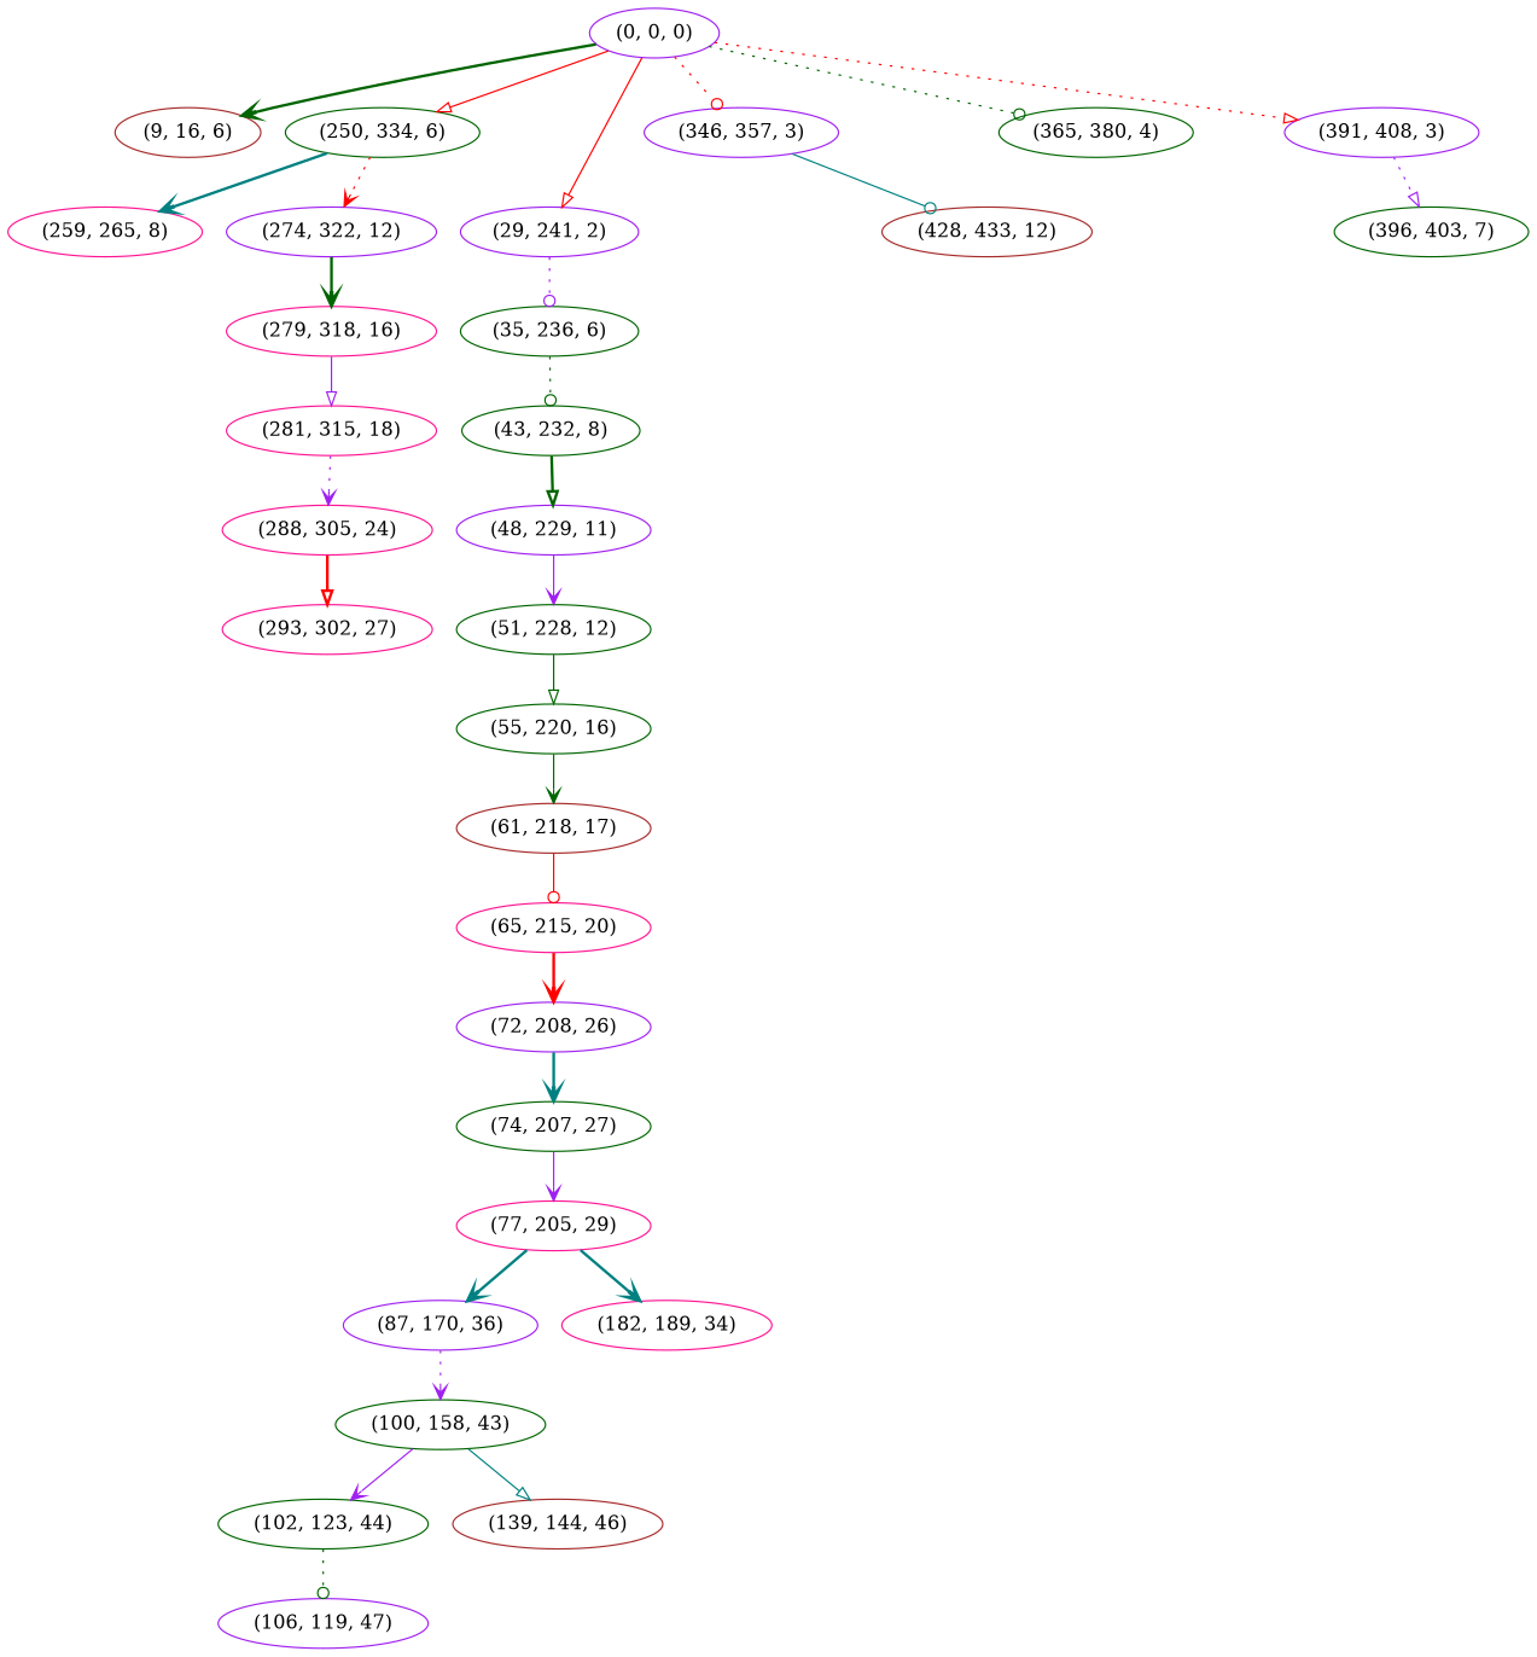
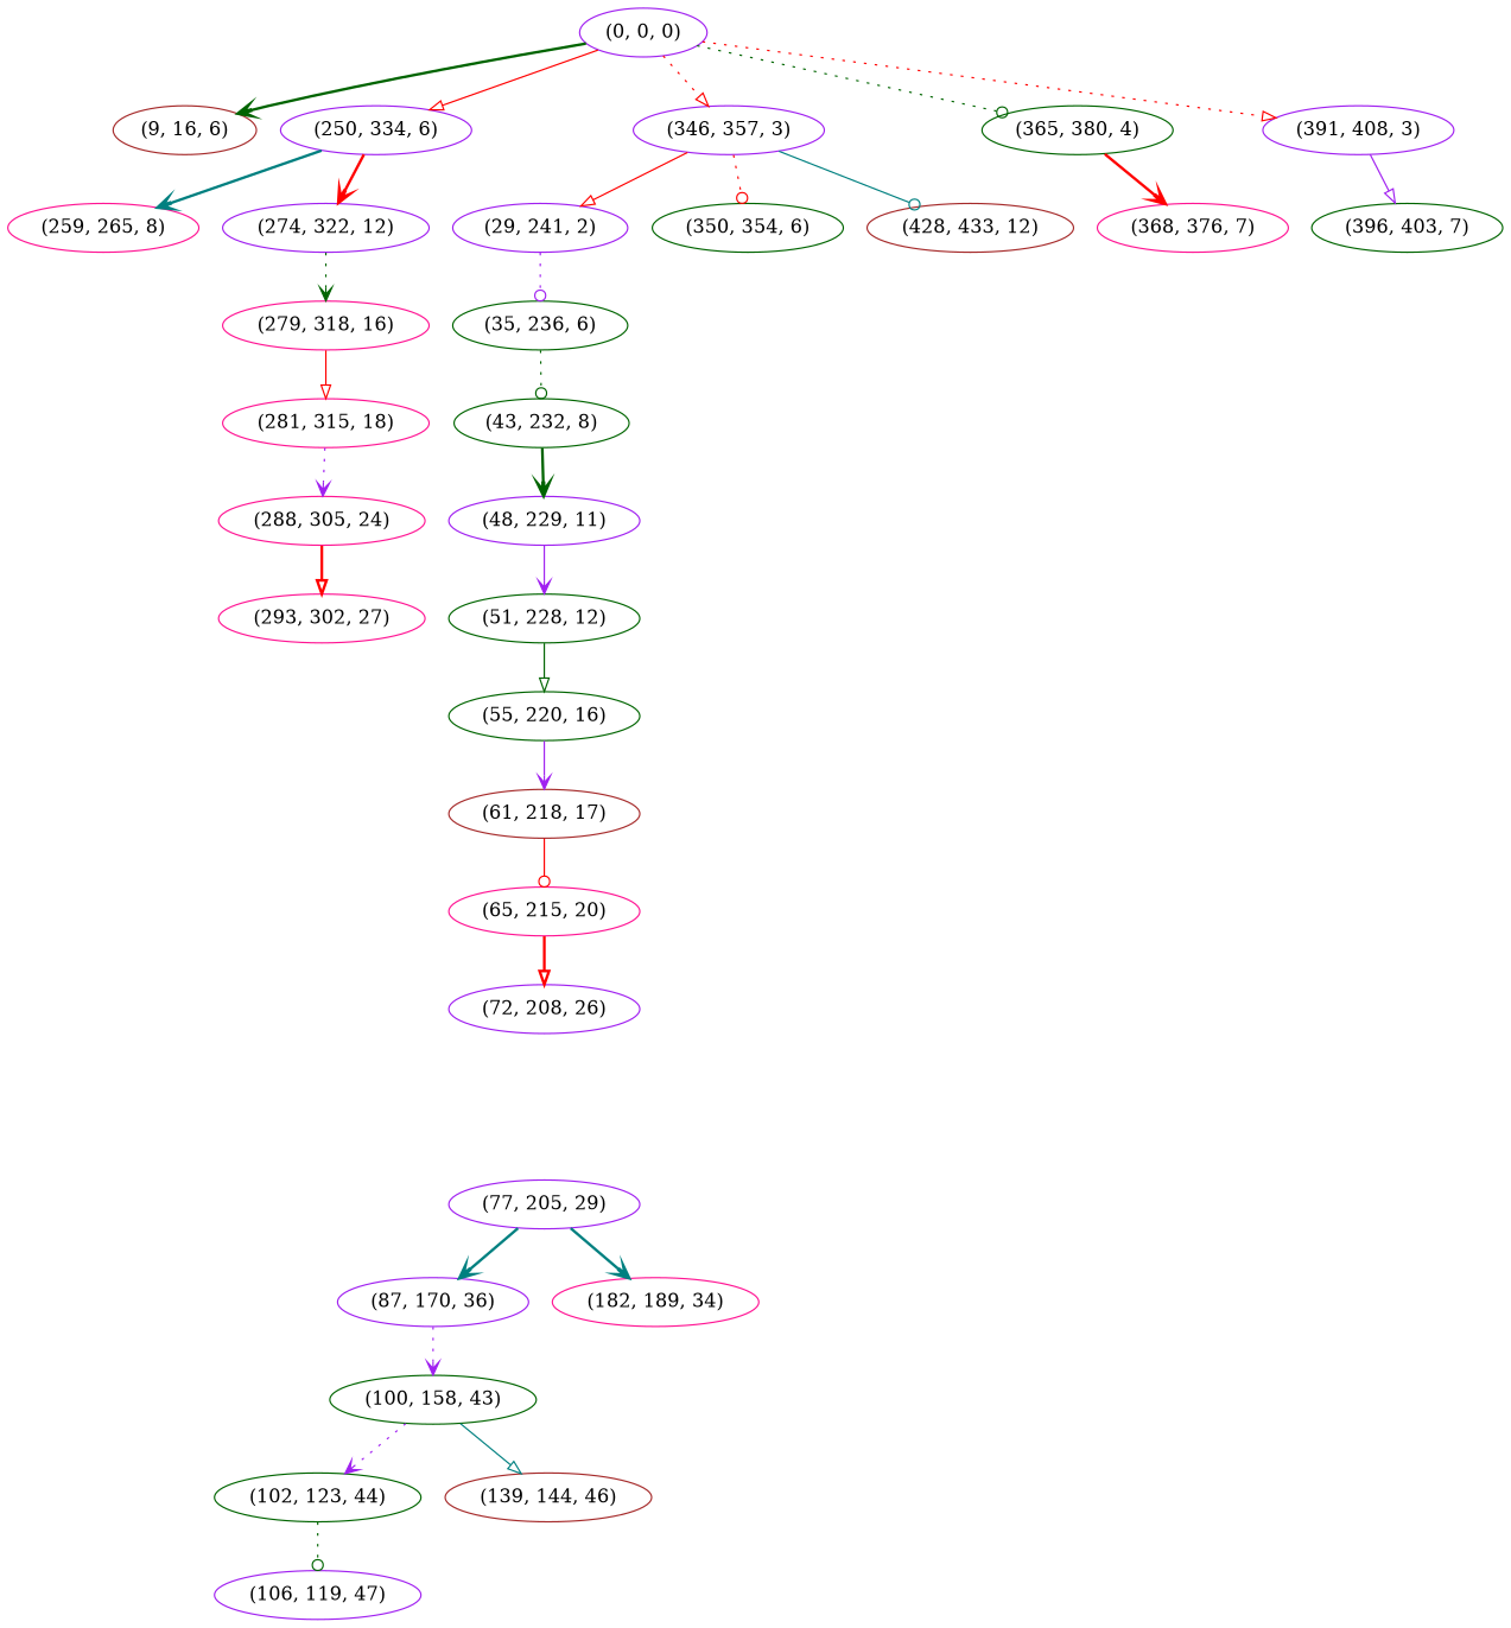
  digraph {
    node [color=darkgreen]
    edge [arrowhead=vee color=red style=dotted]
    "(0, 0, 0)" [color=purple]
    "(9, 16, 6)" [color=brown]
    "(29, 241, 2)" [color=purple]
-   "(250, 334, 6)"
+   "(250, 334, 6)" [color=purple]
    "(346, 357, 3)" [color=purple]
    "(365, 380, 4)"
    "(391, 408, 3)" [color=purple]
    "(35, 236, 6)"
    "(259, 265, 8)" [color=deeppink]
    "(274, 322, 12)" [color=purple]
    "(428, 433, 12)" [color=brown]
+   "(350, 354, 6)"
+   "(368, 376, 7)" [color=deeppink]
    "(396, 403, 7)"
    "(43, 232, 8)"
    "(48, 229, 11)" [color=purple]
    "(51, 228, 12)"
    "(55, 220, 16)"
    "(61, 218, 17)" [color=brown]
    "(65, 215, 20)" [color=deeppink]
    "(72, 208, 26)" [color=purple]
-   "(74, 207, 27)"
-   "(77, 205, 29)" [color=deeppink]
+   "(77, 205, 29)" [color=purple]
    "(87, 170, 36)" [color=purple]
    "(182, 189, 34)" [color=deeppink]
    "(100, 158, 43)"
    "(102, 123, 44)"
    "(139, 144, 46)" [color=brown]
    "(106, 119, 47)" [color=purple]
    "(279, 318, 16)" [color=deeppink]
    "(281, 315, 18)" [color=deeppink]
    "(288, 305, 24)" [color=deeppink]
    "(293, 302, 27)" [color=deeppink]
    "(0, 0, 0)" -> "(9, 16, 6)" [color=darkgreen style=bold]
-   "(0, 0, 0)" -> "(29, 241, 2)" [arrowhead=onormal style=solid]
+   "(346, 357, 3)" -> "(29, 241, 2)" [arrowhead=onormal style=solid]
    "(0, 0, 0)" -> "(250, 334, 6)" [arrowhead=onormal style=solid]
-   "(0, 0, 0)" -> "(346, 357, 3)" [arrowhead=odot]
+   "(0, 0, 0)" -> "(346, 357, 3)" [arrowhead=onormal]
    "(0, 0, 0)" -> "(365, 380, 4)" [arrowhead=odot color=darkgreen]
    "(0, 0, 0)" -> "(391, 408, 3)" [arrowhead=onormal]
    "(29, 241, 2)" -> "(35, 236, 6)" [arrowhead=odot color=purple]
    "(250, 334, 6)" -> "(259, 265, 8)" [color=teal style=bold]
-   "(250, 334, 6)" -> "(274, 322, 12)"
+   "(250, 334, 6)" -> "(274, 322, 12)" [style=bold]
    "(346, 357, 3)" -> "(428, 433, 12)" [arrowhead=odot color=teal style=solid]
-   "(391, 408, 3)" -> "(396, 403, 7)" [arrowhead=onormal color=purple]
+   "(346, 357, 3)" -> "(350, 354, 6)" [arrowhead=odot]
+   "(365, 380, 4)" -> "(368, 376, 7)" [style=bold]
+   "(391, 408, 3)" -> "(396, 403, 7)" [arrowhead=onormal color=purple style=solid]
    "(35, 236, 6)" -> "(43, 232, 8)" [arrowhead=odot color=darkgreen]
-   "(274, 322, 12)" -> "(279, 318, 16)" [color=darkgreen style=bold]
-   "(43, 232, 8)" -> "(48, 229, 11)" [arrowhead=onormal color=darkgreen style=bold]
+   "(274, 322, 12)" -> "(279, 318, 16)" [color=darkgreen]
+   "(43, 232, 8)" -> "(48, 229, 11)" [color=darkgreen style=bold]
    "(48, 229, 11)" -> "(51, 228, 12)" [color=purple style=solid]
    "(51, 228, 12)" -> "(55, 220, 16)" [arrowhead=onormal color=darkgreen style=solid]
-   "(55, 220, 16)" -> "(61, 218, 17)" [color=darkgreen style=solid]
+   "(55, 220, 16)" -> "(61, 218, 17)" [color=purple style=solid]
    "(61, 218, 17)" -> "(65, 215, 20)" [arrowhead=odot style=solid]
-   "(65, 215, 20)" -> "(72, 208, 26)" [style=bold]
-   "(72, 208, 26)" -> "(74, 207, 27)" [color=teal style=bold]
-   "(74, 207, 27)" -> "(77, 205, 29)" [color=purple style=solid]
+   "(65, 215, 20)" -> "(72, 208, 26)" [arrowhead=onormal style=bold]
    "(77, 205, 29)" -> "(87, 170, 36)" [color=teal style=bold]
    "(77, 205, 29)" -> "(182, 189, 34)" [color=teal style=bold]
    "(87, 170, 36)" -> "(100, 158, 43)" [color=purple]
-   "(100, 158, 43)" -> "(102, 123, 44)" [color=purple style=solid]
+   "(100, 158, 43)" -> "(102, 123, 44)" [color=purple]
    "(100, 158, 43)" -> "(139, 144, 46)" [arrowhead=onormal color=teal style=solid]
    "(102, 123, 44)" -> "(106, 119, 47)" [arrowhead=odot color=darkgreen]
-   "(279, 318, 16)" -> "(281, 315, 18)" [arrowhead=onormal color=purple style=solid]
+   "(279, 318, 16)" -> "(281, 315, 18)" [arrowhead=onormal style=solid]
    "(281, 315, 18)" -> "(288, 305, 24)" [color=purple]
    "(288, 305, 24)" -> "(293, 302, 27)" [arrowhead=onormal style=bold]
  }
